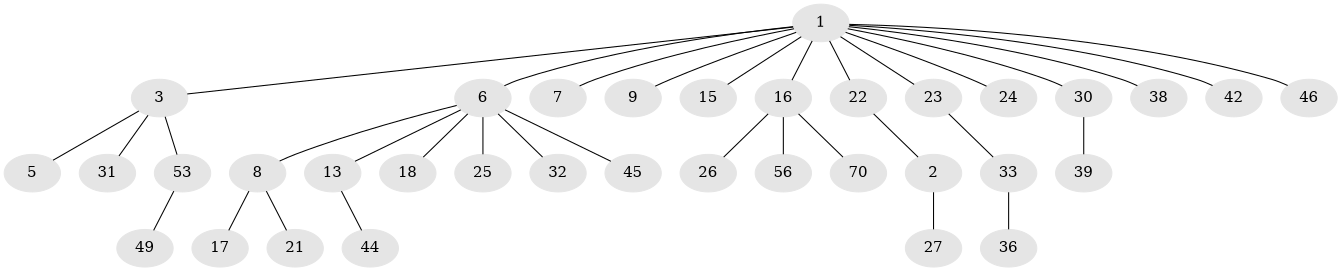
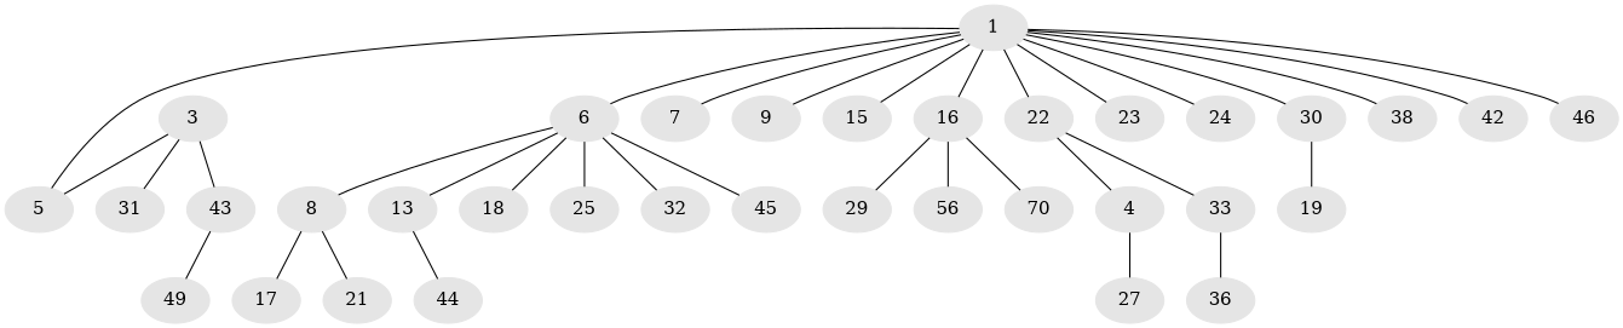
  graph {
    node [color=gray90 style=filled]
    1 [super="+2"]
    3
    6 [super="+10+12"]
    7
    9
    15 [super="+40"]
    16 [super="+28"]
    22
    23 [super="+34+26+65"]
    24 [super="+64"]
    30 [super="+52+35"]
    38
    42 [super="+58+62"]
    46
    5 [super="+19"]
    31 [super="+37"]
-   43 [label=53]
+   43
    27 [super="+63+66"]
-   4 [label=2]
+   4
    8 [super="+67"]
    13 [super="+59"]
    18
    25 [super="+50"]
    32
    45
-   29 [label=26]
+   29
    56 [super="+68"]
    70
    33
-   39
+   39 [label=19]
    49
    17 [super="+20"]
    21
    44
    36
-   1 -- 3
+   1 -- 5
    1 -- 6
    1 -- 7
    1 -- 9
    1 -- 15
    1 -- 16
    1 -- 22
    1 -- 23
    1 -- 24
    1 -- 30
    1 -- 38
    1 -- 42
    1 -- 46
    3 -- 5
    3 -- 31
    3 -- 43
    6 -- 8
    6 -- 13
    6 -- 18
    6 -- 25
    6 -- 32
    6 -- 45
    16 -- 29
    16 -- 56
    16 -- 70
    22 -- 4
-   23 -- 33
+   22 -- 33
    30 -- 39
    43 -- 49
    4 -- 27
    8 -- 17
    8 -- 21
    13 -- 44
    33 -- 36
  }
